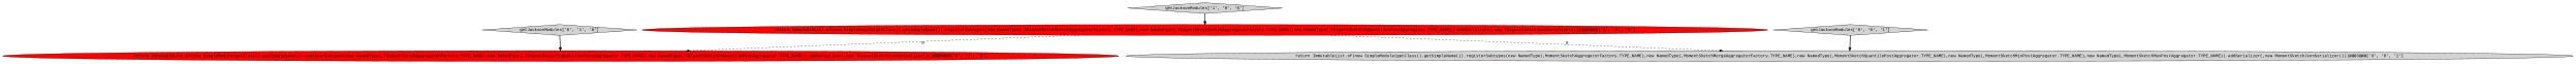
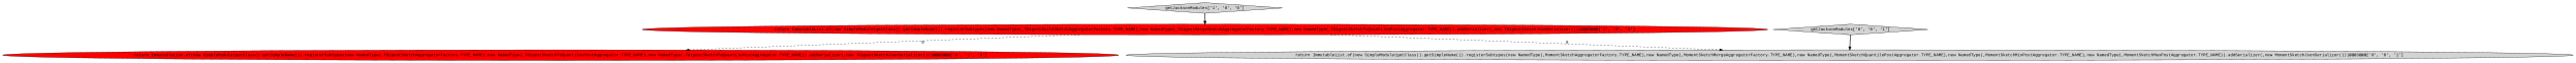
  digraph {
    fontname="Liberation Mono"
    node [fillcolor=lightgray shape=ellipse style=filled fontname="Liberation Mono"]
    edge [style=bold fontname="Liberation Mono"]
    n1 [label="return ImmutableList.of(new SimpleModule(getClass().getSimpleName()).registerSubtypes(new NamedType(,MomentSketchAggregatorFactory.TYPE_NAME),new NamedType(,MomentSketchMergeAggregatorFactory.TYPE_NAME),new NamedType(,MomentSketchQuantilePostAggregator.TYPE_NAME),new NamedType(,MomentSketchMinPostAggregator.TYPE_NAME),new NamedType(,MomentSketchMaxPostAggregator.TYPE_NAME)).addSerializer(,new MomentSketchJsonSerializer()))@@@3@@@['0', '0', '1']"]
    n2 [label="getJacksonModules['1', '0', '0']" shape=diamond]
    n3 [fillcolor=red label="return ImmutableList.of(new SimpleModule(getClass().getSimpleName()).registerSubtypes(new NamedType(,TDigestBuildSketchAggregatorFactory.TYPE_NAME),new NamedType(,TDigestMergeSketchAggregatorFactory.TYPE_NAME),new NamedType(,TDigestSketchToQuantilesPostAggregator.TYPE_NAME)).addSerializer(,new TDigestSketchJsonSerializer()))@@@3@@@['1', '0', '0']"]
    n4 [fillcolor=red label="return ImmutableList.of(new SimpleModule(getClass().getSimpleName()).registerSubtypes(new NamedType(,TDigestSketchAggregatorFactory.TYPE_NAME),new NamedType(,TDigestSketchToQuantilesPostAggregator.TYPE_NAME),new NamedType(,TDigestSketchToQuantilePostAggregator.TYPE_NAME)).addSerializer(,new TDigestSketchJsonSerializer()))@@@3@@@['0', '1', '0']"]
    n5 [label="getJacksonModules['0', '0', '1']" shape=diamond]
-   n6 [label="getJacksonModules['0', '1', '0']" shape=diamond]
    n2 -> n3
    n3 -> n1 [label=0 style=dashed]
    n3 -> n4 [label=0 style=dashed]
    n5 -> n1
-   n6 -> n4
  }
